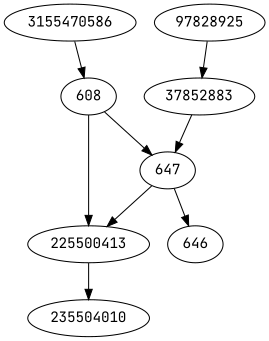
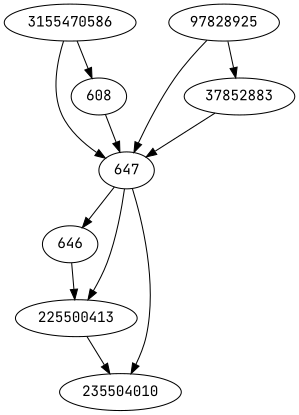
  strict digraph {
    fontname="JetBrains Mono"
    node [fontname="JetBrains Mono"]
    edge [fontname="JetBrains Mono"]
    646
    225500413
    n3 [label=235504010]
    647
    n5 [label=608]
    n6 [label=37852883]
    3155470586
    97828925
-   n5 -> 225500413
+   646 -> 225500413
    225500413 -> n3
    647 -> 646
    647 -> 225500413
+   647 -> n3
    n5 -> 647
    n6 -> 647
+   3155470586 -> 647
    3155470586 -> n5
+   97828925 -> 647
    97828925 -> n6
  }
